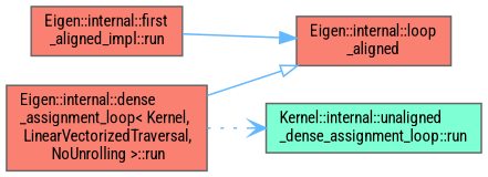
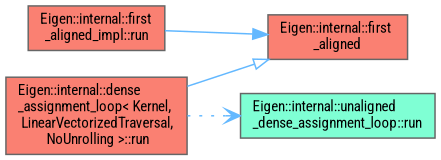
  digraph {
    fontname="Roboto Condensed"
    rankdir=LR
    node [color=grey40 fillcolor=salmon fontname="Roboto Condensed" fontsize=10 shape=box style=filled]
    edge [color=steelblue1 fontname="Roboto Condensed" fontsize=10 labelfontname=Helvetica labelfontsize=10 style=solid]
    n1 [color=gray40 fontcolor=black height=0.2 label="Eigen::internal::dense\l_assignment_loop\< Kernel,\l LinearVectorizedTraversal,\l NoUnrolling \>::run" width=0.4]
-   n2 [height=0.2 label="Eigen::internal::loop\l_aligned" width=0.4]
-   n3 [fillcolor=aquamarine height=0.2 label="Kernel::internal::unaligned\l_dense_assignment_loop::run" width=0.4]
+   n2 [height=0.2 label="Eigen::internal::first\l_aligned" width=0.4]
+   n3 [fillcolor=aquamarine height=0.2 label="Eigen::internal::unaligned\l_dense_assignment_loop::run" width=0.4]
    n4 [height=0.2 label="Eigen::internal::first\l_aligned_impl::run" width=0.4]
    n1 -> n2 [arrowhead=onormal]
    n1 -> n3 [arrowhead=vee style=dotted]
    n4 -> n2 [arrowhead=normal]
  }
